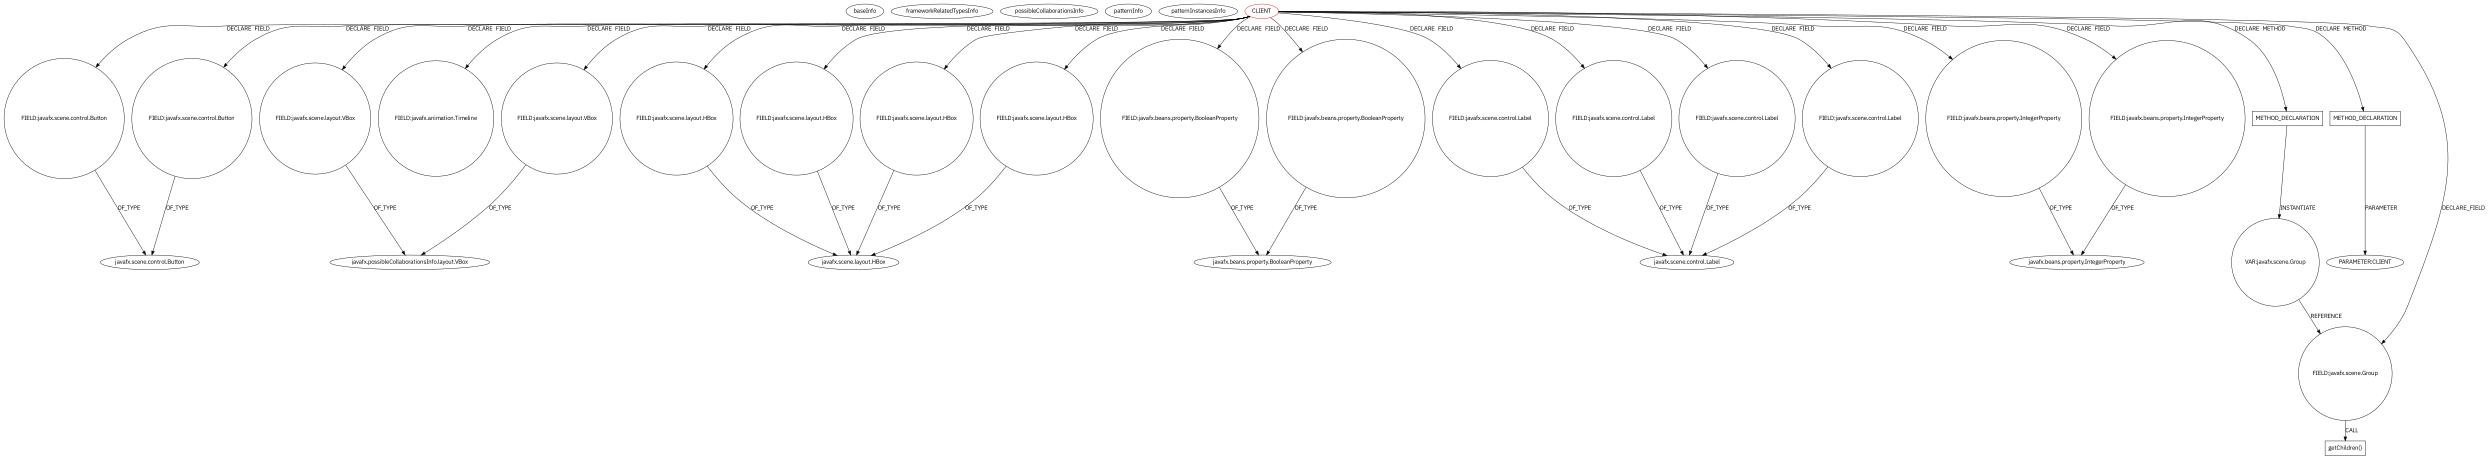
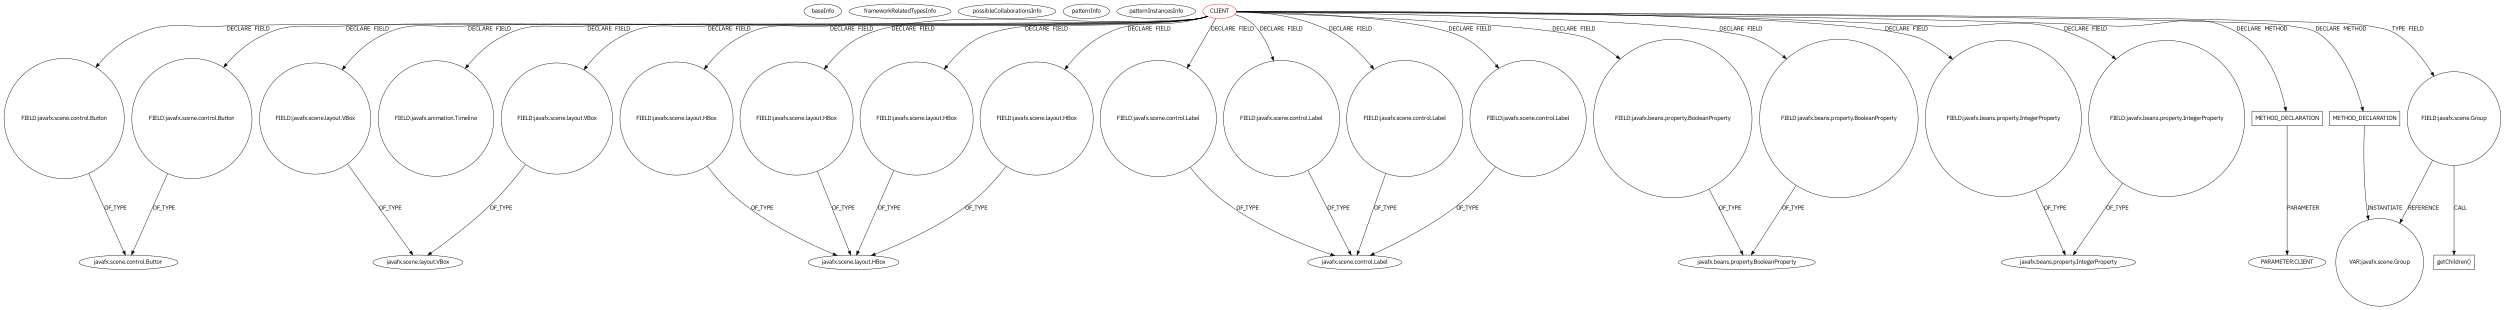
  digraph {
    fontname="IBM Plex Sans"
    node [fontname="IBM Plex Sans" isFrameworkType=false shape=circle vertexType=FIELD_DECLARATION]
    edge [fontname="IBM Plex Sans"]
    baseInfo [category=pattern graphId=2192 isAnonymous=false possibleRelation=false isFrameworkType="" shape="" vertexType=""]
    frameworkRelatedTypesInfo [isFrameworkType="" shape="" vertexType=""]
    possibleCollaborationsInfo [isFrameworkType="" shape="" vertexType=""]
    patternInfo [frequency=2.0 patternRootClient=0 isFrameworkType="" shape="" vertexType=""]
    patternInstancesInfo [0="jperedadnr-Game2048HOL~/jperedadnr-Game2048HOL/Game2048HOL-master/src/org/hol/game2048/Board.java~Board~3394" 1="brunoborges-fx2048~/brunoborges-fx2048/fx2048-master/src/game2048/Board.java~Board~2229" isFrameworkType="" shape="" vertexType=""]
    n6 [label="FIELD:javafx.beans.property.BooleanProperty"]
    n7 [label="javafx.beans.property.BooleanProperty" vertexType=FRAMEWORK_CLASS_TYPE shape=""]
    n8 [color=red label=CLIENT vertexType=ROOT_CLIENT_CLASS_DECLARATION shape=""]
    n9 [label="FIELD:javafx.scene.control.Button"]
    n10 [label="FIELD:javafx.scene.control.Button"]
    n11 [label="FIELD:javafx.animation.Timeline"]
    n12 [label="FIELD:javafx.scene.control.Label"]
    n13 [label="FIELD:javafx.scene.control.Label"]
    n14 [label="FIELD:javafx.scene.layout.VBox"]
    n15 [label="FIELD:javafx.scene.layout.VBox"]
    n16 [label="FIELD:javafx.scene.layout.HBox"]
    n17 [label="FIELD:javafx.scene.layout.HBox"]
    n18 [label="FIELD:javafx.scene.layout.HBox"]
    n19 [label="FIELD:javafx.scene.layout.HBox"]
    n20 [label="FIELD:javafx.beans.property.IntegerProperty"]
    n21 [label="FIELD:javafx.beans.property.IntegerProperty"]
    n22 [label=METHOD_DECLARATION shape=box vertexType=CLIENT_METHOD_DECLARATION]
    n23 [label=METHOD_DECLARATION shape=box vertexType=CLIENT_METHOD_DECLARATION]
    n24 [label="FIELD:javafx.scene.control.Label"]
    n25 [label="FIELD:javafx.scene.control.Label"]
    n26 [label="FIELD:javafx.scene.Group"]
    n27 [label="FIELD:javafx.beans.property.BooleanProperty"]
    n28 [label="javafx.scene.control.Button" vertexType=FRAMEWORK_CLASS_TYPE shape=""]
    n29 [label="javafx.scene.control.Label" vertexType=FRAMEWORK_CLASS_TYPE shape=""]
-   n30 [label="javafx.possibleCollaborationsInfo.layout.VBox" vertexType=FRAMEWORK_CLASS_TYPE shape=""]
+   n30 [label="javafx.scene.layout.VBox" vertexType=FRAMEWORK_CLASS_TYPE shape=""]
    n31 [label="javafx.scene.layout.HBox" vertexType=FRAMEWORK_CLASS_TYPE shape=""]
    n32 [label="javafx.beans.property.IntegerProperty" vertexType=FRAMEWORK_CLASS_TYPE shape=""]
    n33 [label="VAR:javafx.scene.Group" vertexType=VARIABLE_EXPRESION]
    n34 [label="PARAMETER:CLIENT" vertexType=PARAMETER_DECLARATION shape=""]
    n35 [label="getChildren()" shape=box vertexType=INSIDE_CALL]
    n6 -> n7 [label=OF_TYPE]
    n8 -> n6 [label=DECLARE_FIELD]
    n8 -> n9 [label=DECLARE_FIELD]
    n8 -> n10 [label=DECLARE_FIELD]
    n8 -> n11 [label=DECLARE_FIELD]
    n8 -> n12 [label=DECLARE_FIELD]
    n8 -> n13 [label=DECLARE_FIELD]
    n8 -> n14 [label=DECLARE_FIELD]
    n8 -> n15 [label=DECLARE_FIELD]
    n8 -> n16 [label=DECLARE_FIELD]
    n8 -> n17 [label=DECLARE_FIELD]
    n8 -> n18 [label=DECLARE_FIELD]
    n8 -> n19 [label=DECLARE_FIELD]
    n8 -> n20 [label=DECLARE_FIELD]
    n8 -> n21 [label=DECLARE_FIELD]
    n8 -> n22 [label=DECLARE_METHOD]
    n8 -> n23 [label=DECLARE_METHOD]
    n8 -> n24 [label=DECLARE_FIELD]
    n8 -> n25 [label=DECLARE_FIELD]
-   n8 -> n26 [label=DECLARE_FIELD]
+   n8 -> n26 [label=TYPE_FIELD]
    n8 -> n27 [label=DECLARE_FIELD]
    n9 -> n28 [label=OF_TYPE]
    n10 -> n28 [label=OF_TYPE]
    n12 -> n29 [label=OF_TYPE]
    n13 -> n29 [label=OF_TYPE]
    n14 -> n30 [label=OF_TYPE]
    n15 -> n30 [label=OF_TYPE]
    n16 -> n31 [label=OF_TYPE]
    n17 -> n31 [label=OF_TYPE]
    n18 -> n31 [label=OF_TYPE]
    n19 -> n31 [label=OF_TYPE]
    n20 -> n32 [label=OF_TYPE]
    n21 -> n32 [label=OF_TYPE]
    n22 -> n33 [label=INSTANTIATE]
    n23 -> n34 [label=PARAMETER]
    n24 -> n29 [label=OF_TYPE]
    n25 -> n29 [label=OF_TYPE]
-   n33 -> n26 [label=REFERENCE]
+   n26 -> n33 [label=REFERENCE]
    n26 -> n35 [label=CALL]
    n27 -> n7 [label=OF_TYPE]
  }
